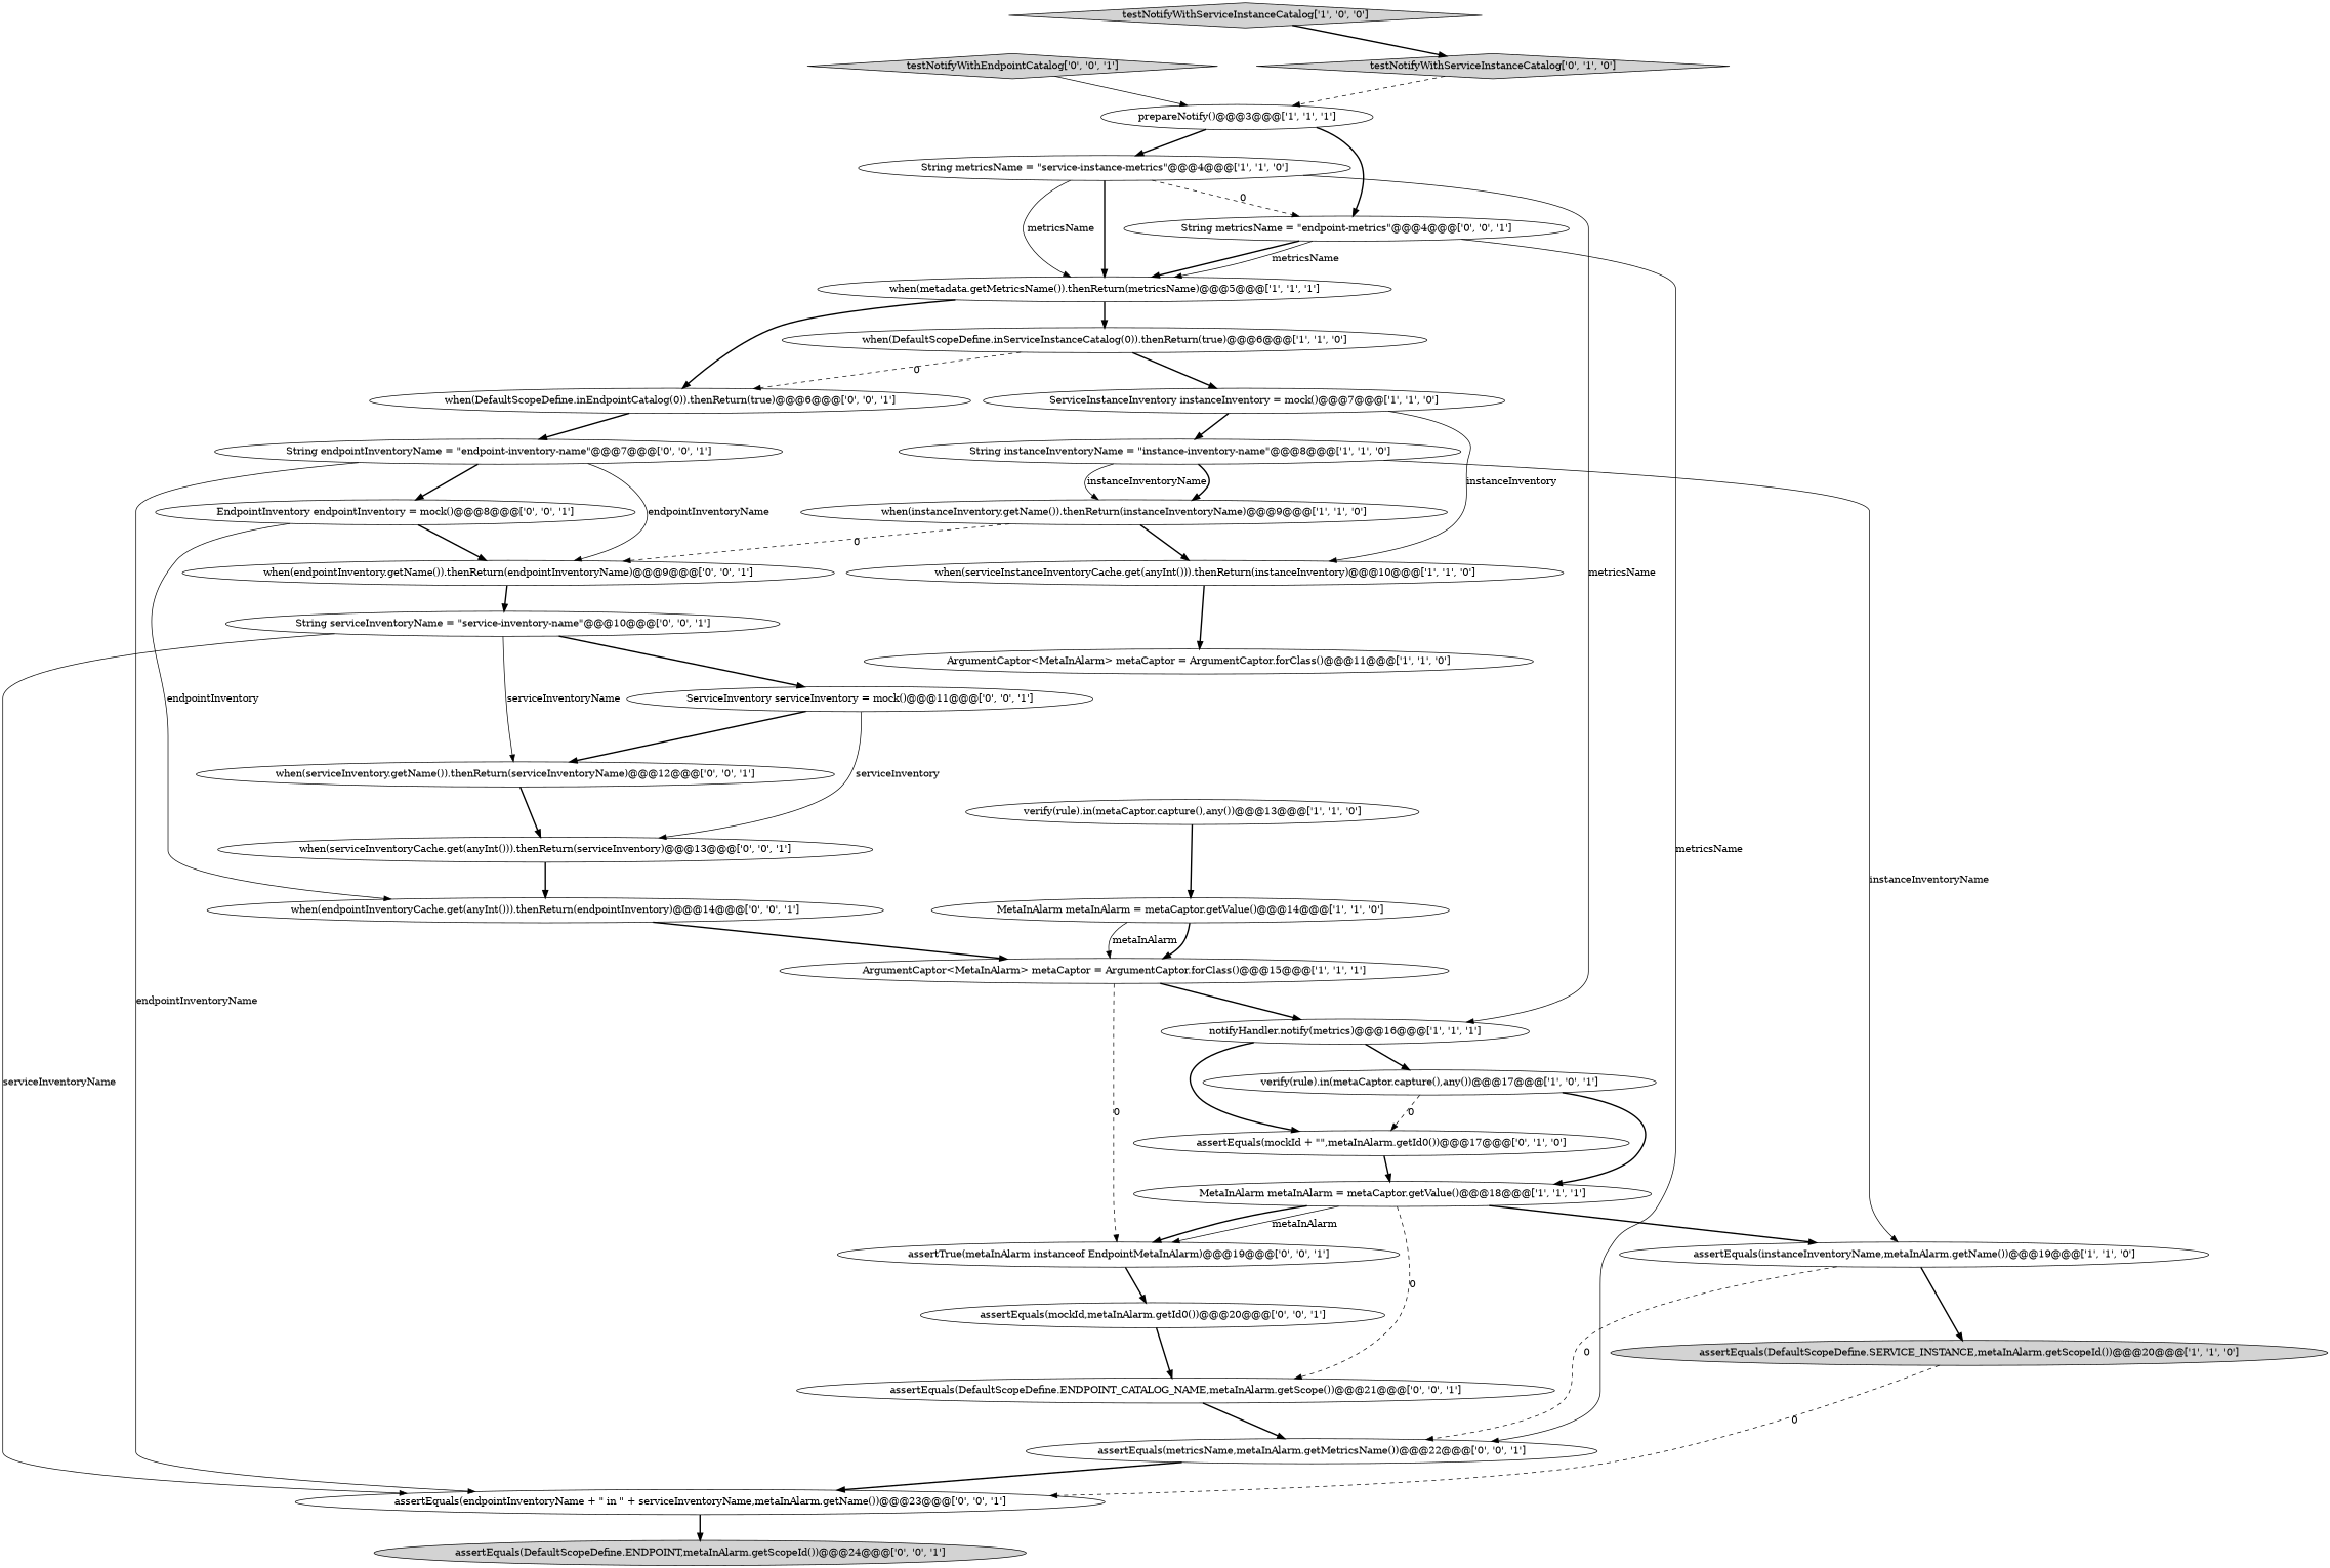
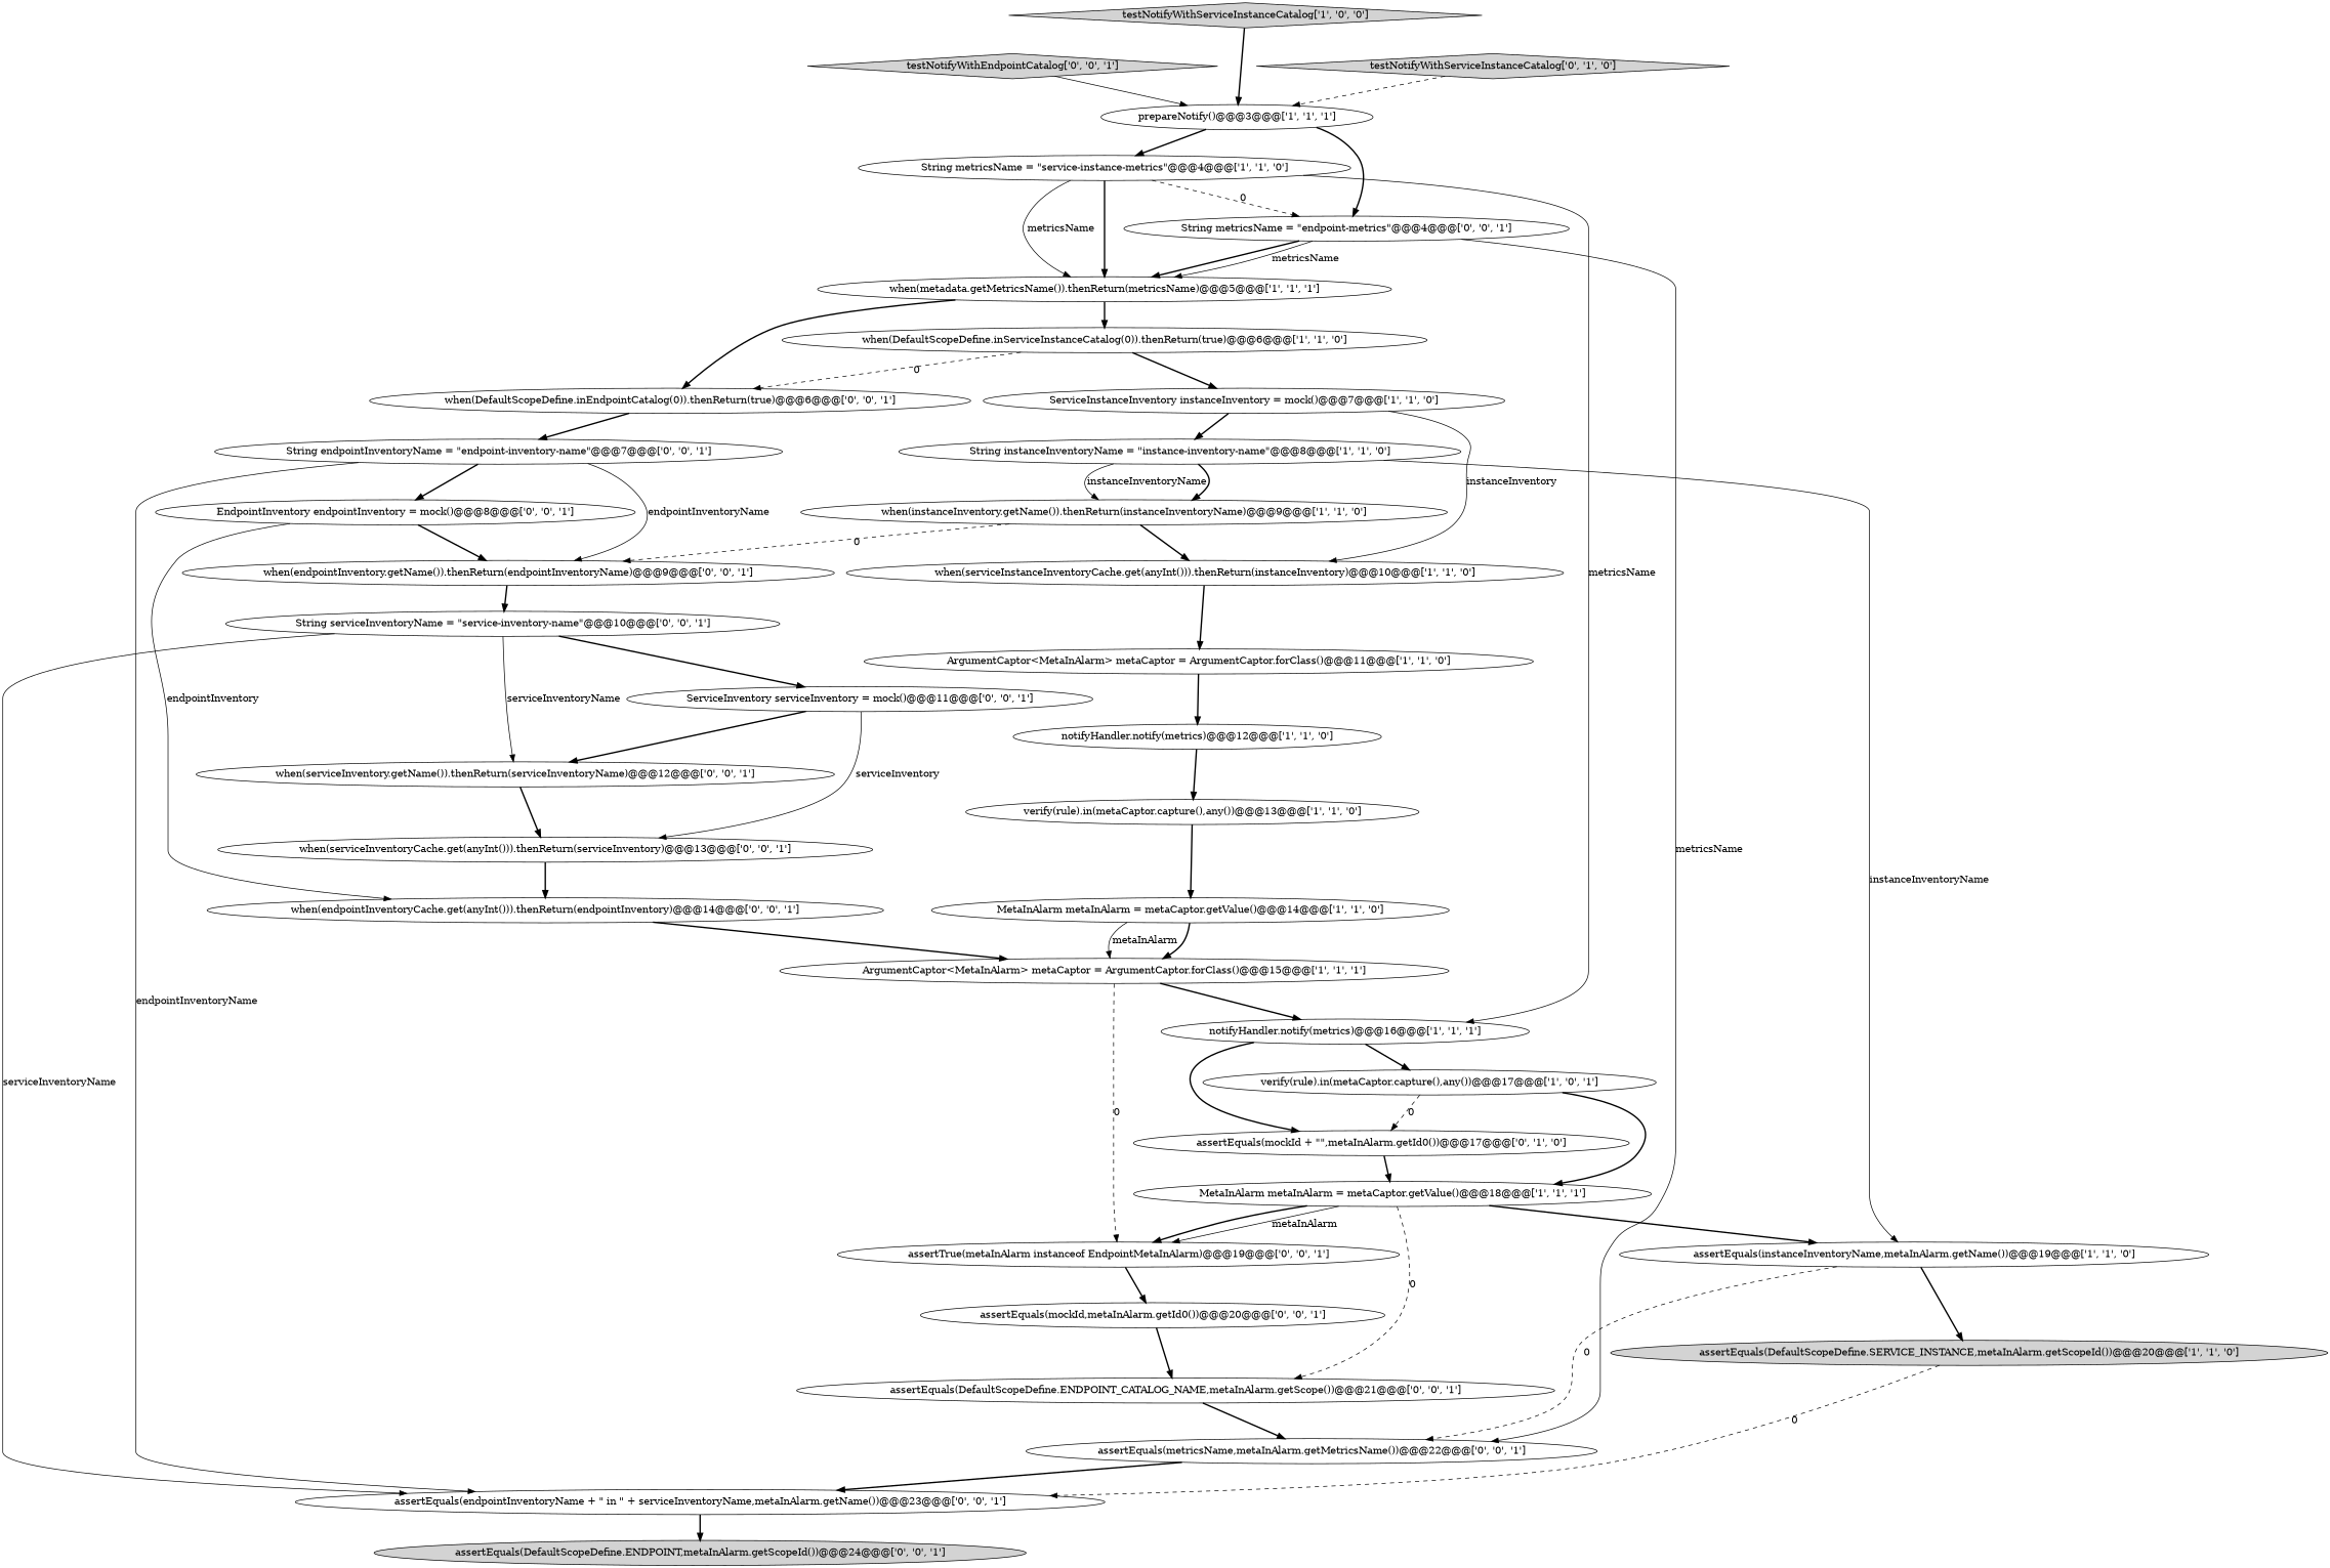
  digraph {
    node [fillcolor=white shape=ellipse style=filled]
    edge [style=bold]
    n1 [label="when(DefaultScopeDefine.inServiceInstanceCatalog(0)).thenReturn(true)@@@6@@@['1', '1', '0']"]
    n2 [label="ServiceInstanceInventory instanceInventory = mock()@@@7@@@['1', '1', '0']"]
    n3 [label="when(DefaultScopeDefine.inEndpointCatalog(0)).thenReturn(true)@@@6@@@['0', '0', '1']"]
    n4 [label="String instanceInventoryName = \"instance-inventory-name\"@@@8@@@['1', '1', '0']"]
    n5 [label="when(serviceInstanceInventoryCache.get(anyInt())).thenReturn(instanceInventory)@@@10@@@['1', '1', '0']"]
    n6 [label="String endpointInventoryName = \"endpoint-inventory-name\"@@@7@@@['0', '0', '1']"]
    n7 [label="notifyHandler.notify(metrics)@@@16@@@['1', '1', '1']"]
    n8 [label="verify(rule).in(metaCaptor.capture(),any())@@@17@@@['1', '0', '1']"]
    n9 [label="assertEquals(mockId + \"\",metaInAlarm.getId0())@@@17@@@['0', '1', '0']"]
    n10 [label="MetaInAlarm metaInAlarm = metaCaptor.getValue()@@@18@@@['1', '1', '1']"]
    n11 [label="ArgumentCaptor<MetaInAlarm> metaCaptor = ArgumentCaptor.forClass()@@@15@@@['1', '1', '1']"]
    n12 [label="assertTrue(metaInAlarm instanceof EndpointMetaInAlarm)@@@19@@@['0', '0', '1']"]
    n13 [label="assertEquals(mockId,metaInAlarm.getId0())@@@20@@@['0', '0', '1']"]
    n14 [label="when(instanceInventory.getName()).thenReturn(instanceInventoryName)@@@9@@@['1', '1', '0']"]
    n15 [label="assertEquals(instanceInventoryName,metaInAlarm.getName())@@@19@@@['1', '1', '0']"]
    n16 [label="ArgumentCaptor<MetaInAlarm> metaCaptor = ArgumentCaptor.forClass()@@@11@@@['1', '1', '0']"]
    n17 [label="assertEquals(DefaultScopeDefine.ENDPOINT_CATALOG_NAME,metaInAlarm.getScope())@@@21@@@['0', '0', '1']"]
    n18 [label="prepareNotify()@@@3@@@['1', '1', '1']"]
    n19 [label="String metricsName = \"endpoint-metrics\"@@@4@@@['0', '0', '1']"]
    n20 [label="String metricsName = \"service-instance-metrics\"@@@4@@@['1', '1', '0']"]
    n21 [label="when(metadata.getMetricsName()).thenReturn(metricsName)@@@5@@@['1', '1', '1']"]
    n22 [label="assertEquals(metricsName,metaInAlarm.getMetricsName())@@@22@@@['0', '0', '1']"]
+   n23 [label="notifyHandler.notify(metrics)@@@12@@@['1', '1', '0']"]
    n24 [label="verify(rule).in(metaCaptor.capture(),any())@@@13@@@['1', '1', '0']"]
    n25 [fillcolor=lightgray label="testNotifyWithEndpointCatalog['0', '0', '1']" shape=diamond]
    n26 [label="assertEquals(endpointInventoryName + \" in \" + serviceInventoryName,metaInAlarm.getName())@@@23@@@['0', '0', '1']"]
    n27 [fillcolor=lightgray label="testNotifyWithServiceInstanceCatalog['1', '0', '0']" shape=diamond]
    n28 [fillcolor=lightgray label="assertEquals(DefaultScopeDefine.ENDPOINT,metaInAlarm.getScopeId())@@@24@@@['0', '0', '1']"]
    n29 [label="String serviceInventoryName = \"service-inventory-name\"@@@10@@@['0', '0', '1']"]
    n30 [label="ServiceInventory serviceInventory = mock()@@@11@@@['0', '0', '1']"]
    n31 [label="when(serviceInventory.getName()).thenReturn(serviceInventoryName)@@@12@@@['0', '0', '1']"]
    n32 [label="when(serviceInventoryCache.get(anyInt())).thenReturn(serviceInventory)@@@13@@@['0', '0', '1']"]
    n33 [label="when(endpointInventory.getName()).thenReturn(endpointInventoryName)@@@9@@@['0', '0', '1']"]
    n34 [label="EndpointInventory endpointInventory = mock()@@@8@@@['0', '0', '1']"]
    n35 [label="when(endpointInventoryCache.get(anyInt())).thenReturn(endpointInventory)@@@14@@@['0', '0', '1']"]
    n36 [label="MetaInAlarm metaInAlarm = metaCaptor.getValue()@@@14@@@['1', '1', '0']"]
    n37 [fillcolor=lightgray label="testNotifyWithServiceInstanceCatalog['0', '1', '0']" shape=diamond]
    n38 [fillcolor=lightgray label="assertEquals(DefaultScopeDefine.SERVICE_INSTANCE,metaInAlarm.getScopeId())@@@20@@@['1', '1', '0']"]
    n1 -> n2
    n1 -> n3 [label=0 style=dashed]
    n2 -> n4
    n2 -> n5 [label=instanceInventory style=solid]
    n3 -> n6
    n4 -> n14 [label=instanceInventoryName style=solid]
    n4 -> n14
    n4 -> n15 [label=instanceInventoryName style=solid]
    n5 -> n16
    n6 -> n26 [label=endpointInventoryName style=solid]
    n6 -> n33 [label=endpointInventoryName style=solid]
    n6 -> n34
    n7 -> n8
    n7 -> n9
    n8 -> n9 [label=0 style=dashed]
    n8 -> n10
    n9 -> n10
    n10 -> n12
    n10 -> n12 [label=metaInAlarm style=solid]
    n10 -> n15
    n10 -> n17 [label=0 style=dashed]
    n11 -> n7
    n11 -> n12 [label=0 style=dashed]
    n12 -> n13
    n13 -> n17
    n14 -> n5
    n14 -> n33 [label=0 style=dashed]
    n15 -> n22 [label=0 style=dashed]
    n15 -> n38
+   n16 -> n23
    n17 -> n22
    n18 -> n19
    n18 -> n20
    n19 -> n21
    n19 -> n21 [label=metricsName style=solid]
    n19 -> n22 [label=metricsName style=solid]
    n20 -> n7 [label=metricsName style=solid]
    n20 -> n19 [label=0 style=dashed]
    n20 -> n21 [label=metricsName style=solid]
    n20 -> n21
    n21 -> n1
    n21 -> n3
    n22 -> n26
+   n23 -> n24
    n24 -> n36
    n25 -> n18 [style=solid]
    n26 -> n28
-   n27 -> n37
+   n27 -> n18
    n29 -> n26 [label=serviceInventoryName style=solid]
    n29 -> n30
    n29 -> n31 [label=serviceInventoryName style=solid]
    n30 -> n31
    n30 -> n32 [label=serviceInventory style=solid]
    n31 -> n32
    n32 -> n35
    n33 -> n29
    n34 -> n33
    n34 -> n35 [label=endpointInventory style=solid]
    n35 -> n11
    n36 -> n11
    n36 -> n11 [label=metaInAlarm style=solid]
    n37 -> n18 [style=dashed]
    n38 -> n26 [label=0 style=dashed]
  }
